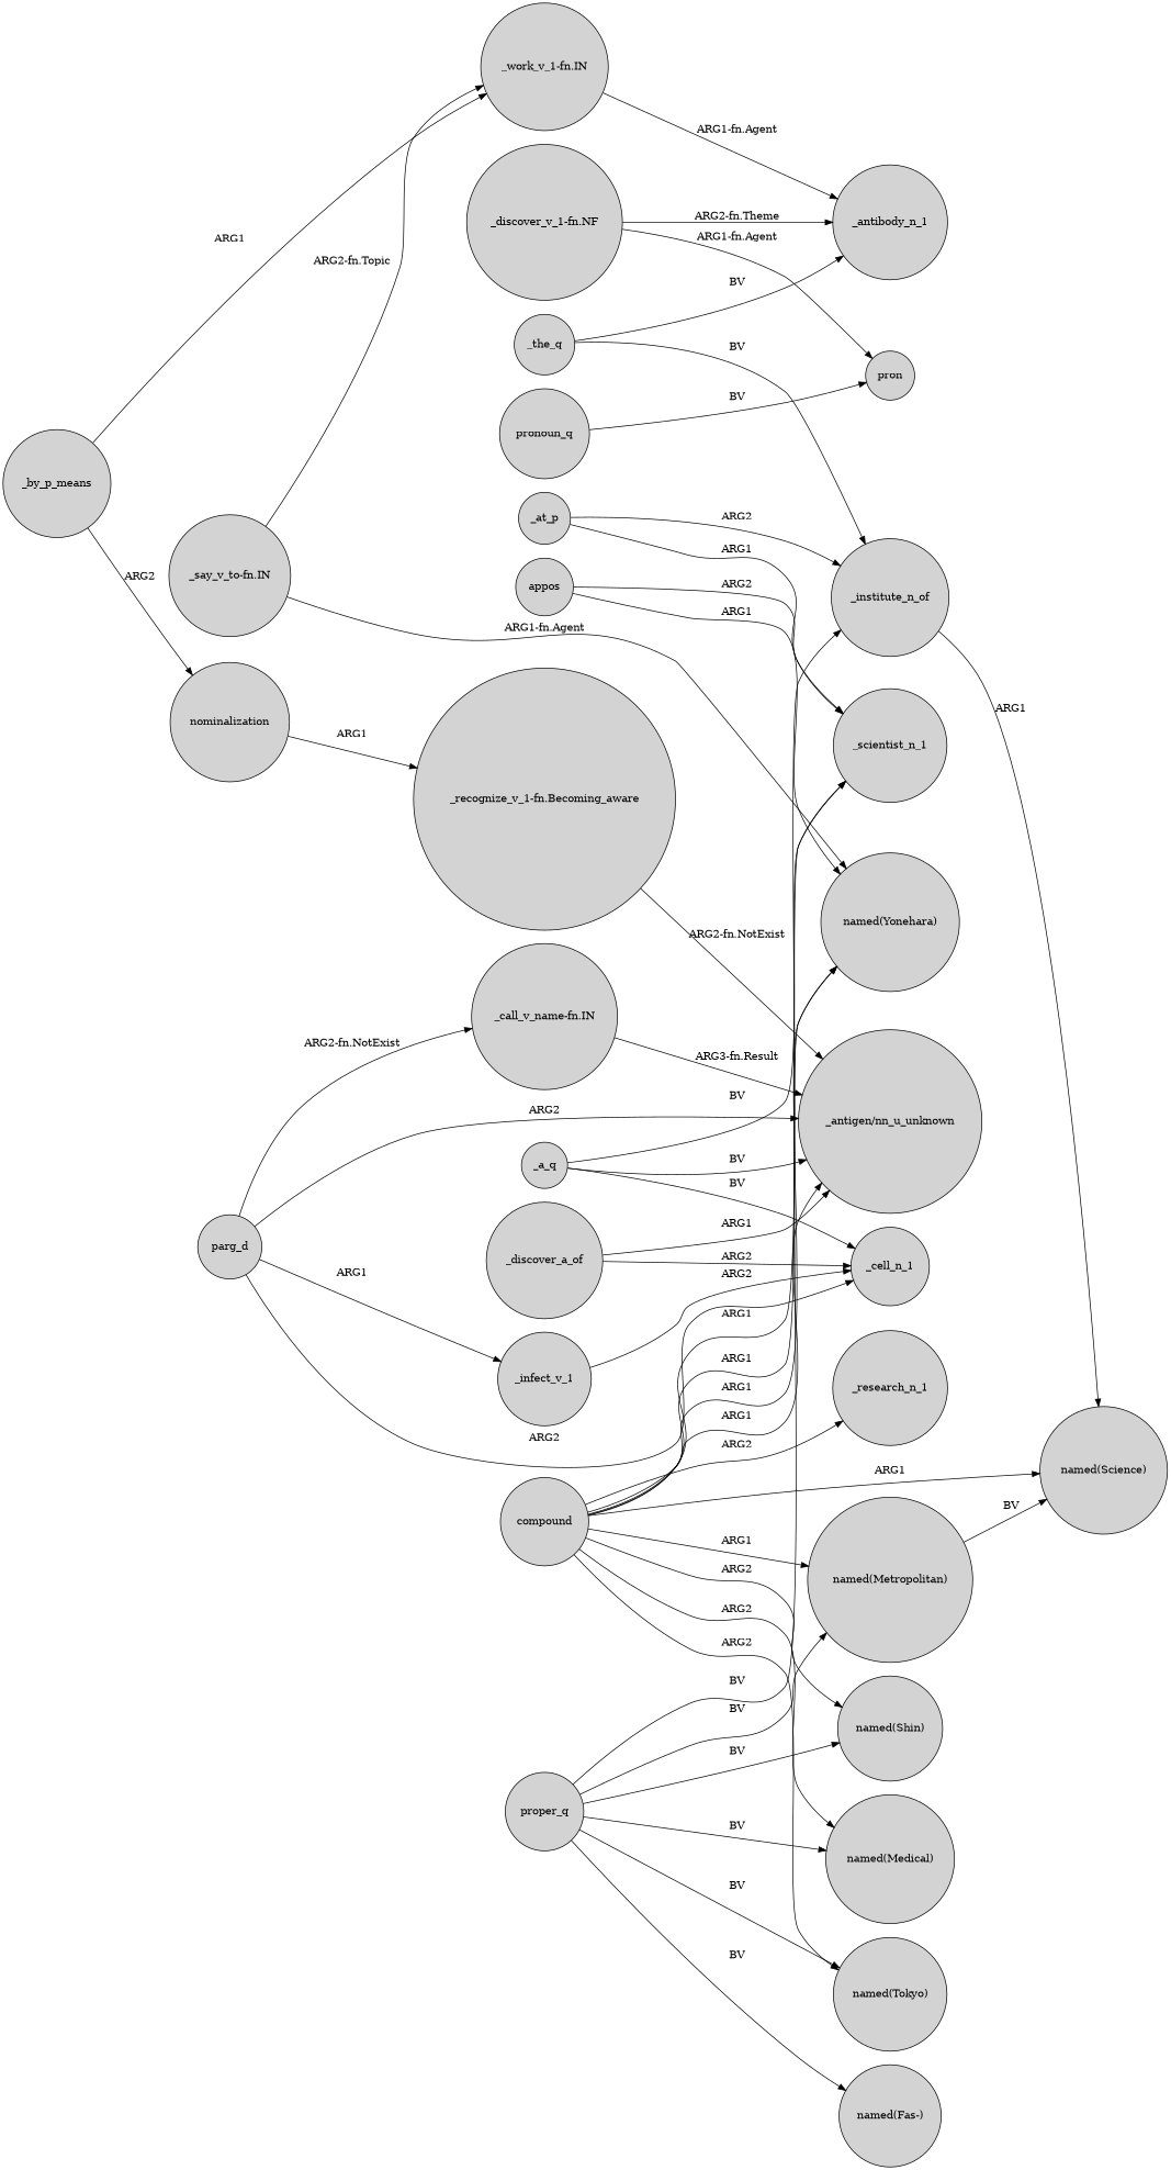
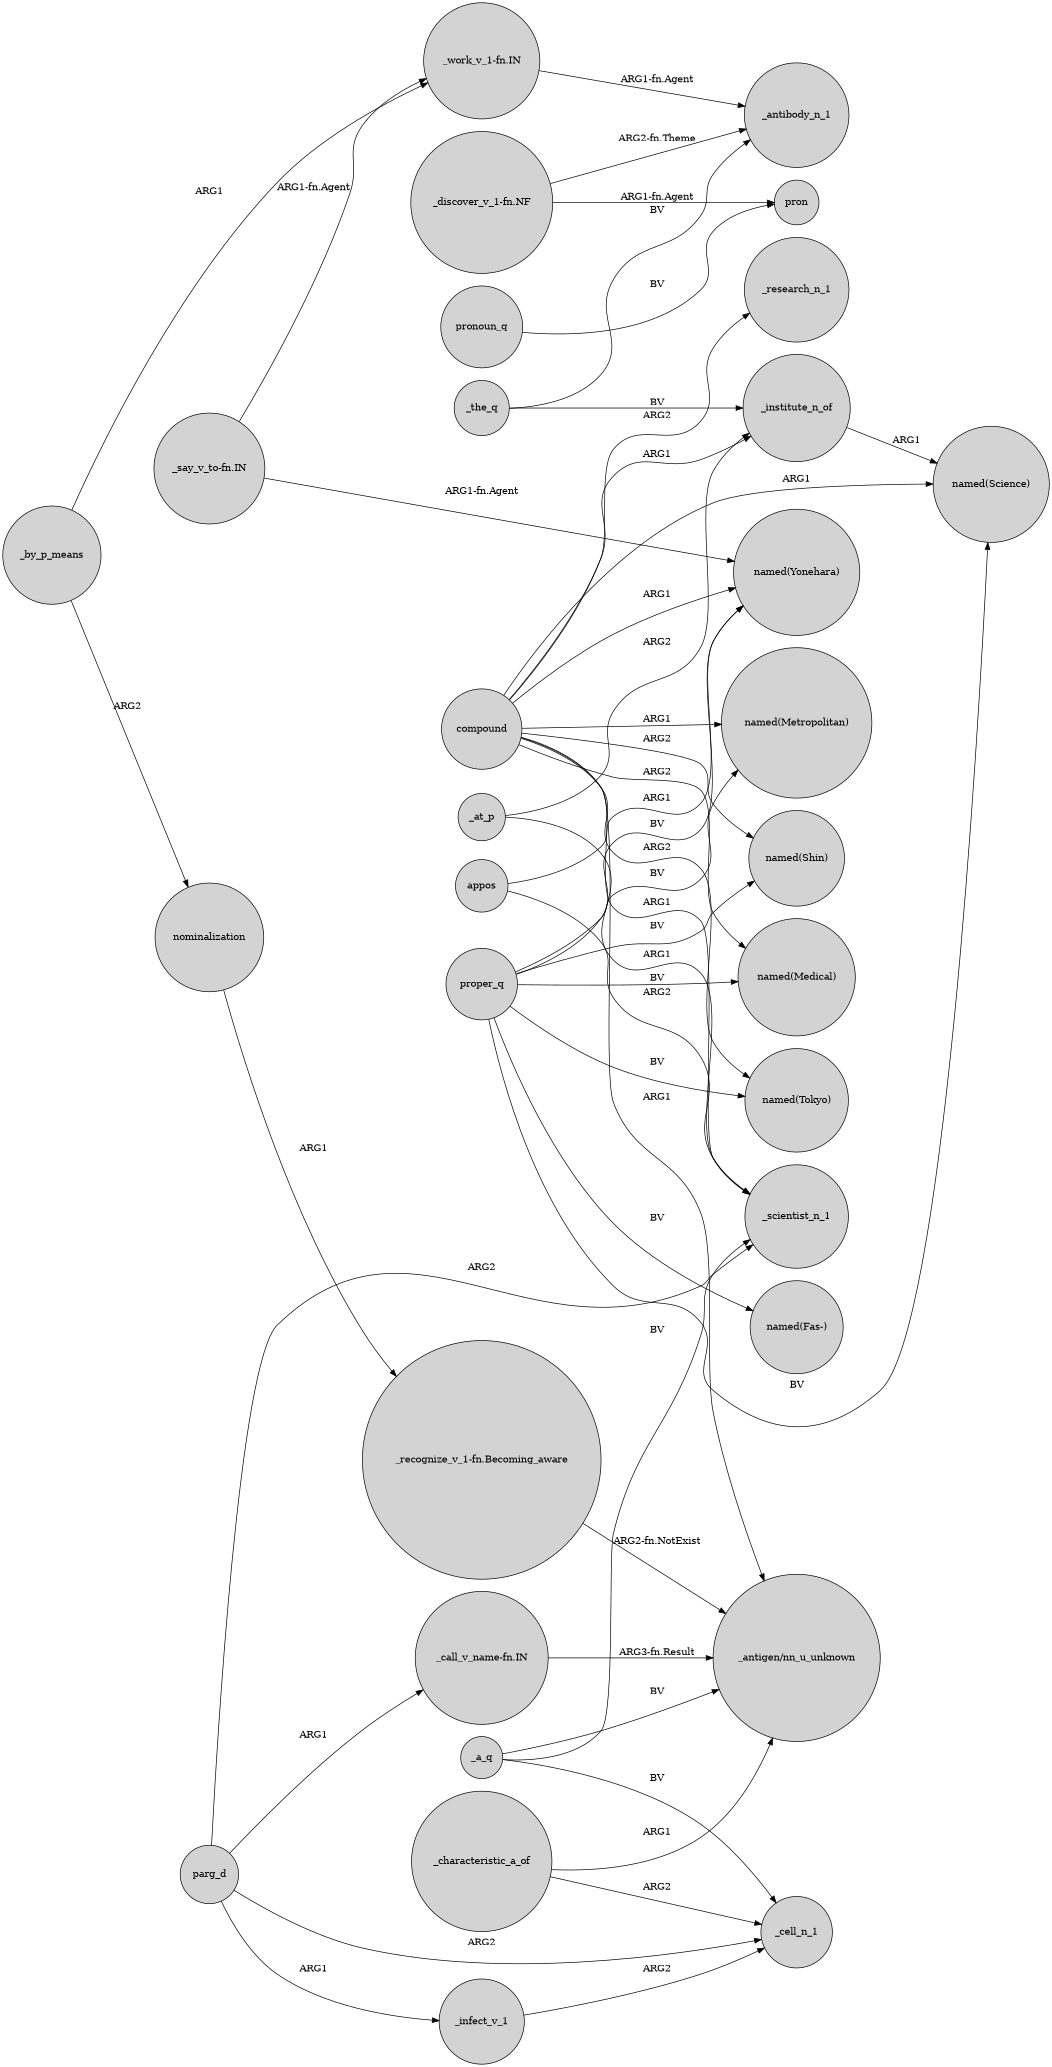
  digraph {
    rankdir=LR
    node [shape=circle style=filled]
    _the_q
    _antibody_n_1
    _institute_n_of
    "named(Science)"
    compound
    "named(Tokyo)"
    "named(Metropolitan)"
    "named(Shin)"
    _research_n_1
    "_antigen/nn_u_unknown"
    "named(Yonehara)"
    "named(Medical)"
    _scientist_n_1
    proper_q
    "named(Fas-)"
    _a_q
    _cell_n_1
    _by_p_means
    nominalization
    "_work_v_1-fn.IN"
    "_recognize_v_1-fn.Becoming_aware"
    "_discover_v_1-fn.NF"
    pron
    _infect_v_1
    parg_d
    "_call_v_name-fn.IN"
-   _characteristic_a_of [label=_discover_a_of]
+   _characteristic_a_of
    appos
    _at_p
    pronoun_q
    "_say_v_to-fn.IN"
    _the_q -> _antibody_n_1 [label=BV]
    _the_q -> _institute_n_of [label=BV]
    _institute_n_of -> "named(Science)" [label=ARG1]
    compound -> _institute_n_of [label=ARG1]
    compound -> "named(Science)" [label=ARG1]
    compound -> "named(Tokyo)" [label=ARG2]
    compound -> "named(Metropolitan)" [label=ARG1]
    compound -> "named(Shin)" [label=ARG2]
    compound -> _research_n_1 [label=ARG2]
    compound -> "_antigen/nn_u_unknown" [label=ARG1]
    compound -> "named(Yonehara)" [label=ARG1]
    compound -> "named(Medical)" [label=ARG2]
    compound -> _scientist_n_1 [label=ARG1]
-   "named(Metropolitan)" -> "named(Science)" [label=BV]
+   proper_q -> "named(Science)" [label=BV]
    proper_q -> "named(Tokyo)" [label=BV]
    proper_q -> "named(Metropolitan)" [label=BV]
    proper_q -> "named(Shin)" [label=BV]
    proper_q -> "named(Yonehara)" [label=BV]
    proper_q -> "named(Medical)" [label=BV]
    proper_q -> "named(Fas-)" [label=BV]
    _a_q -> "_antigen/nn_u_unknown" [label=BV]
    _a_q -> _scientist_n_1 [label=BV]
    _a_q -> _cell_n_1 [label=BV]
    _by_p_means -> nominalization [label=ARG2]
    _by_p_means -> "_work_v_1-fn.IN" [label=ARG1]
    nominalization -> "_recognize_v_1-fn.Becoming_aware" [label=ARG1]
    "_work_v_1-fn.IN" -> _antibody_n_1 [label="ARG1-fn.Agent"]
    "_recognize_v_1-fn.Becoming_aware" -> "_antigen/nn_u_unknown" [label="ARG2-fn.NotExist"]
    "_discover_v_1-fn.NF" -> _antibody_n_1 [label="ARG2-fn.Theme"]
    "_discover_v_1-fn.NF" -> pron [label="ARG1-fn.Agent"]
    _infect_v_1 -> _cell_n_1 [label=ARG2]
-   parg_d -> "_antigen/nn_u_unknown" [label=ARG2]
+   parg_d -> _scientist_n_1 [label=ARG2]
    parg_d -> _cell_n_1 [label=ARG2]
    parg_d -> _infect_v_1 [label=ARG1]
-   parg_d -> "_call_v_name-fn.IN" [label="ARG2-fn.NotExist"]
+   parg_d -> "_call_v_name-fn.IN" [label=ARG1]
    "_call_v_name-fn.IN" -> "_antigen/nn_u_unknown" [label="ARG3-fn.Result"]
    _characteristic_a_of -> "_antigen/nn_u_unknown" [label=ARG1]
    _characteristic_a_of -> _cell_n_1 [label=ARG2]
    appos -> "named(Yonehara)" [label=ARG1]
    appos -> _scientist_n_1 [label=ARG2]
    _at_p -> _institute_n_of [label=ARG2]
    _at_p -> _scientist_n_1 [label=ARG1]
    pronoun_q -> pron [label=BV]
    "_say_v_to-fn.IN" -> "named(Yonehara)" [label="ARG1-fn.Agent"]
-   "_say_v_to-fn.IN" -> "_work_v_1-fn.IN" [label="ARG2-fn.Topic"]
+   "_say_v_to-fn.IN" -> "_work_v_1-fn.IN" [label="ARG1-fn.Agent"]
  }
